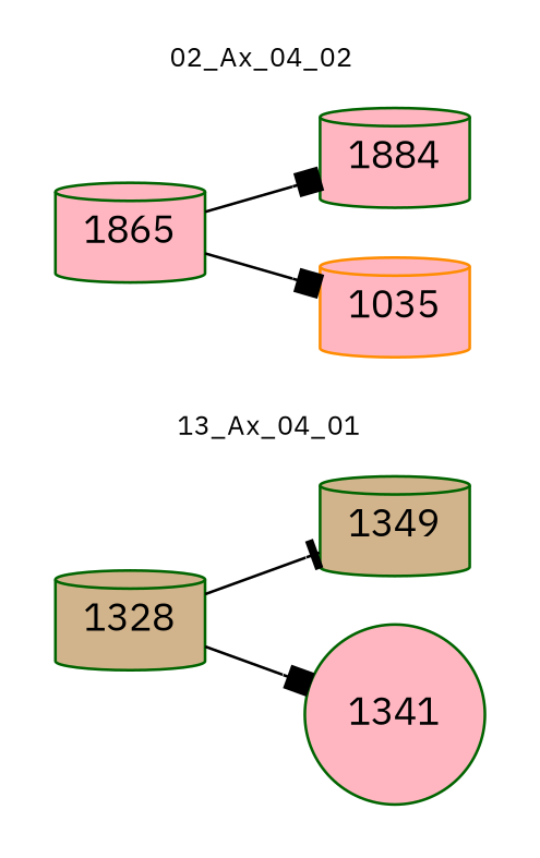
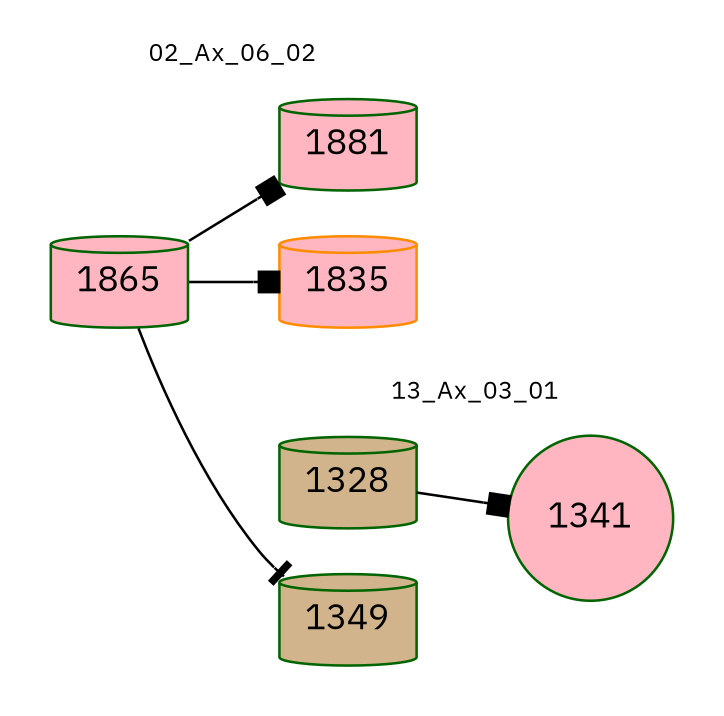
  digraph {
    fontname="IBM Plex Sans"
    rankdir=LR
    node [color=darkgreen fillcolor=lightpink fontname="IBM Plex Sans" shape=cylinder style=filled]
    edge [arrowhead=box color=black fontname="IBM Plex Sans"]
    n1 [fillcolor=tan label=1328]
    n2 [label=1341 shape=circle]
    n3 [fillcolor=tan label=1349]
    n4 [label=1865]
-   n5 [color=darkorange label=1035]
-   n6 [label=1884]
+   n5 [color=darkorange label=1835]
+   n6 [label=1881]
    subgraph cluster_1 {
      color=white
      fontsize=10
-     label="13_Ax_04_01"
+     label="13_Ax_03_01"
      n1
      n2
      n3
    }
    subgraph cluster_2 {
      color=white
      fontsize=10
-     label="02_Ax_04_02"
+     label="02_Ax_06_02"
      n4
      n5
      n6
    }
    n1 -> n2
-   n1 -> n3 [arrowhead=tee]
+   n4 -> n3 [arrowhead=tee]
    n4 -> n5
    n4 -> n6
  }
